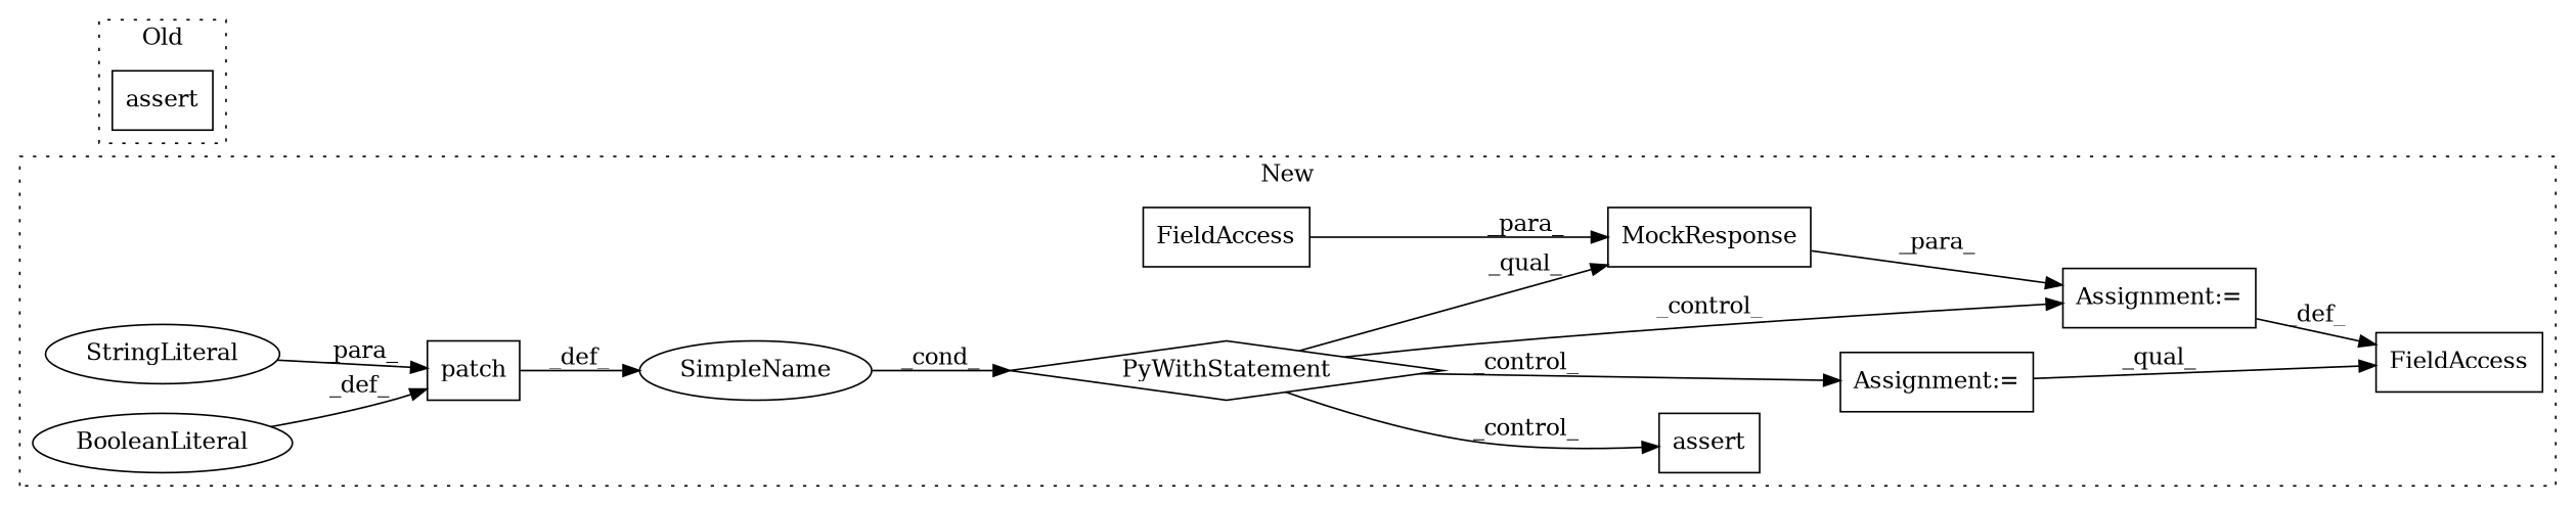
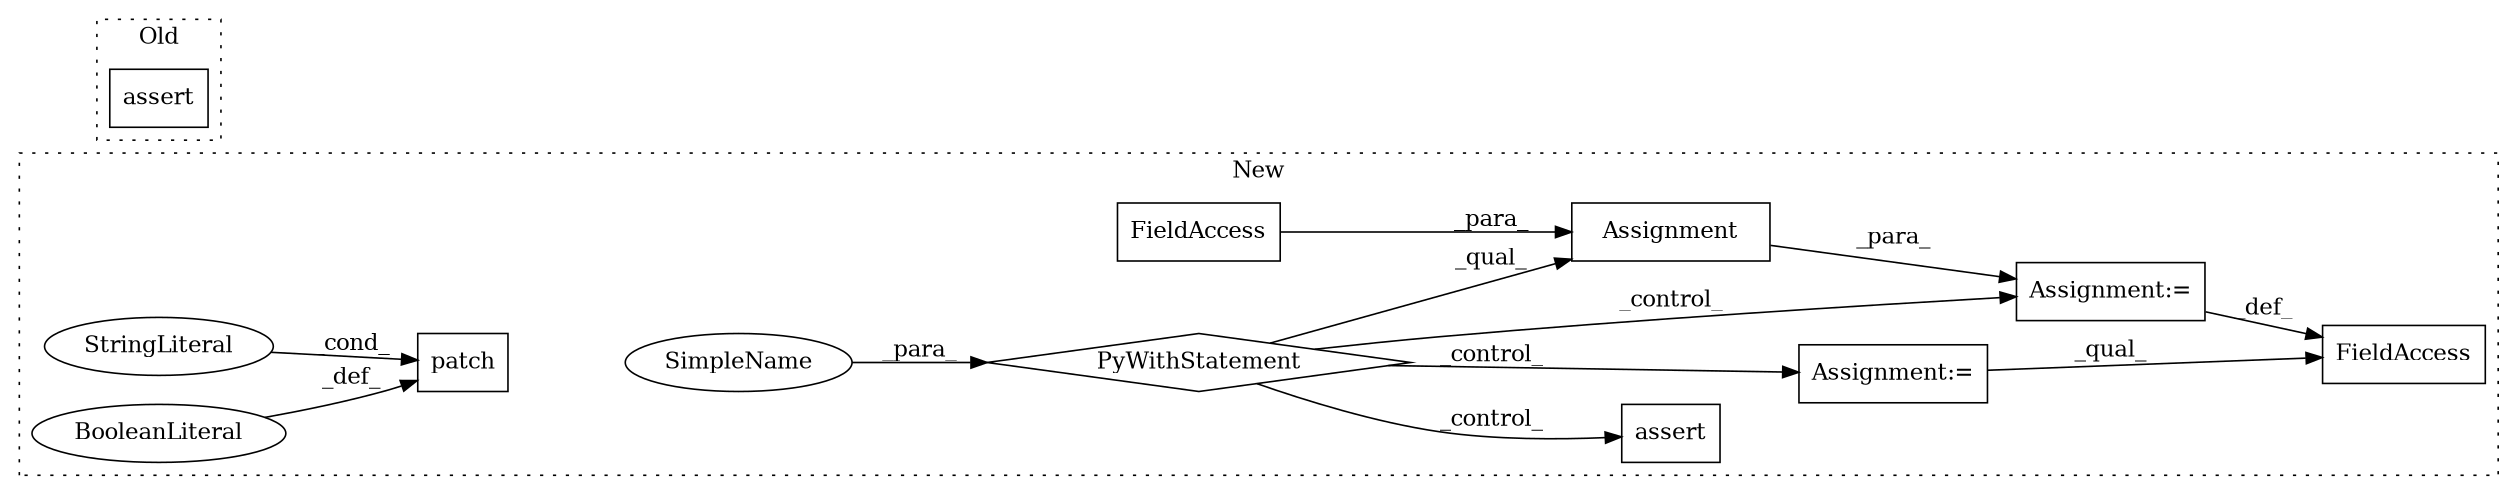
  digraph {
    rankdir=LR
    node [a=32 shape=box]
    n1 [l="6,1" label=patch s="5955,6024"]
    n2 [a=104 l="10,2" label=PyWithStatement s="5940,6025" shape=diamond]
    n3 [a=45 l=58 label=StringLiteral s=5961 shape=ellipse]
    n4 [a=7 l=1 label="Assignment:=" s=6125]
    n5 [a=42 label=SimpleName shape=ellipse]
    n6 [l="24,1" label=assert s="6282,6379"]
    n7 [a=22 l=25 label=FieldAccess s=6100]
    n8 [a=7 l=12 label="Assignment:=" s=6039]
-   n9 [l="13,1" label=MockResponse s="6126,6158"]
+   n9 [l="13,1" label=Assignment s="6126,6158"]
    n10 [a=22 l=14 label=FieldAccess s=6144]
    n11 [a=9 l=4 label=BooleanLiteral s=6020 shape=ellipse]
    n12 [a=6 l=7 label=assert s=5079]
    subgraph cluster_1 {
      label=New
      style=dotted
      n1
      n2
      n3
      n4
      n5
      n6
      n7
      n8
      n9
      n10
      n11
    }
    subgraph cluster_2 {
      label=Old
      style=dotted
      n12
    }
-   n1 -> n5 [label=_def_]
    n2 -> n4 [label=_control_]
    n2 -> n6 [label=_control_]
    n2 -> n8 [label=_control_]
    n2 -> n9 [label=_qual_]
-   n3 -> n1 [label=_para_]
+   n3 -> n1 [label=_cond_]
    n4 -> n7 [label=_def_]
-   n5 -> n2 [label=_cond_]
+   n5 -> n2 [label=_para_]
    n8 -> n7 [label=_qual_]
    n9 -> n4 [label=_para_]
    n10 -> n9 [label=_para_]
    n11 -> n1 [label=_def_]
  }
